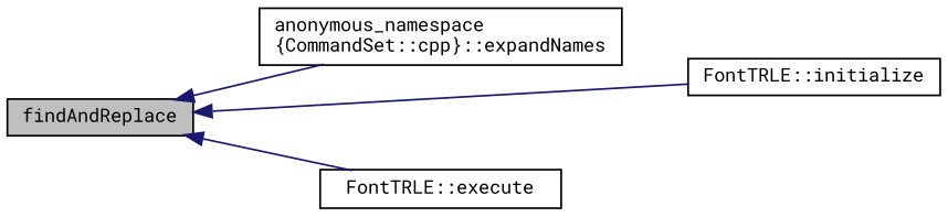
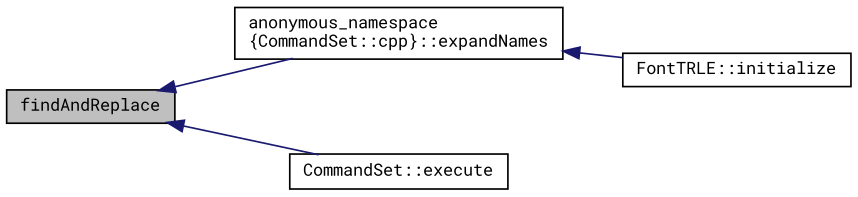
  digraph {
    fontname="Roboto Mono"
    rankdir=LR
    node [color=black fillcolor=white fontname="Roboto Mono" fontsize=10 shape=record style=filled]
    edge [color=midnightblue dir=back fontname="Roboto Mono" fontsize=10 labelfontname=Helvetica labelfontsize=10 style=solid]
    n1 [fillcolor=grey75 fontcolor=black height=0.2 label=findAndReplace width=0.4]
    n2 [height=0.2 label="anonymous_namespace\l\{CommandSet::cpp\}::expandNames" width=0.4]
    n3 [height=0.2 label="FontTRLE::initialize" width=0.4]
-   n4 [height=0.2 label="FontTRLE::execute" width=0.4]
+   n4 [height=0.2 label="CommandSet::execute" width=0.4]
    n1 -> n2
-   n1 -> n3
+   n2 -> n3
    n1 -> n4
  }
